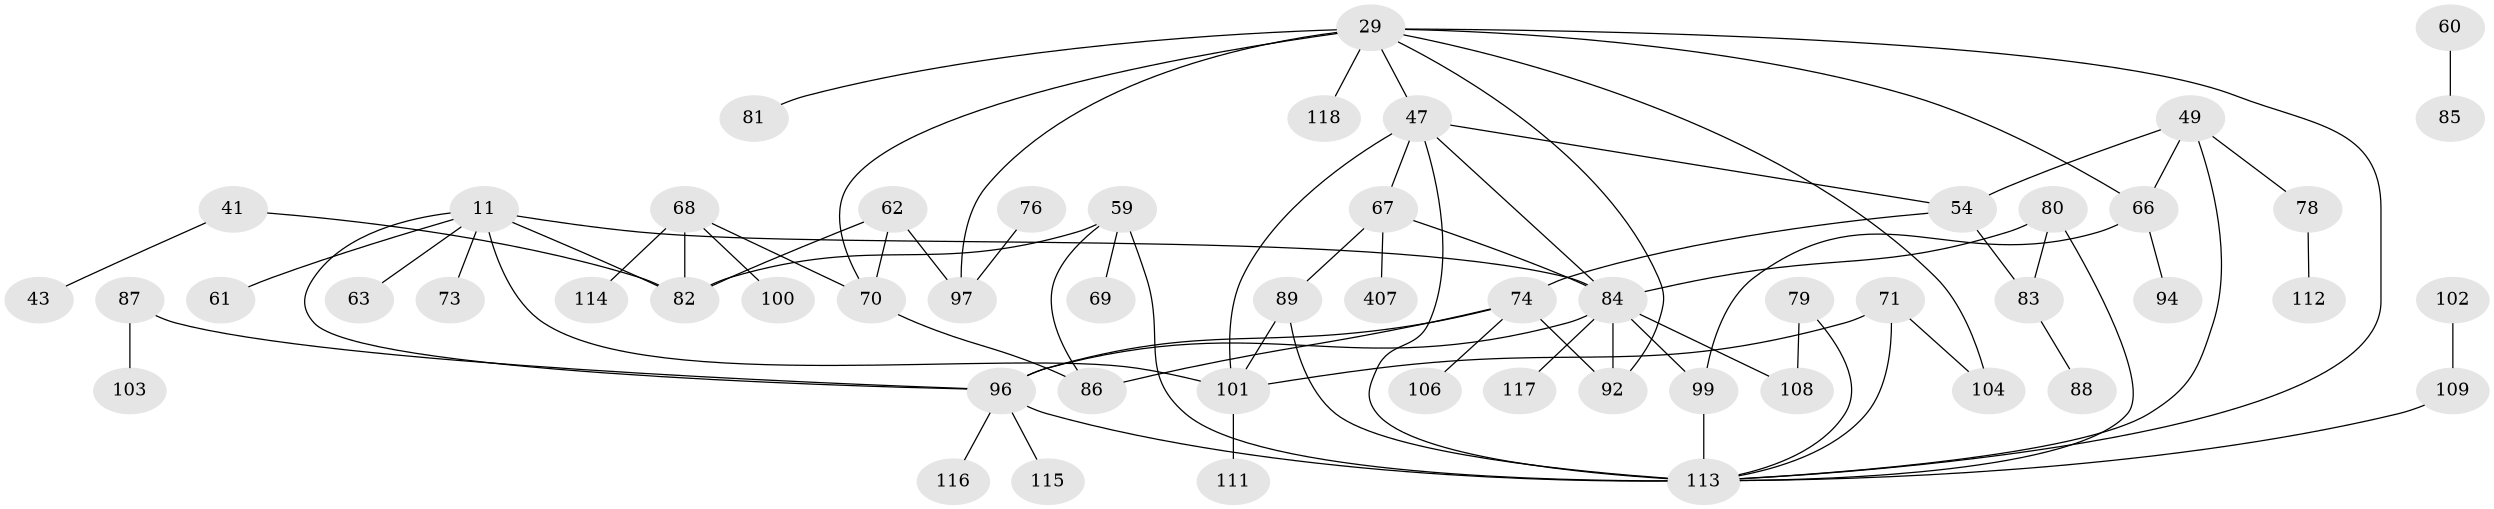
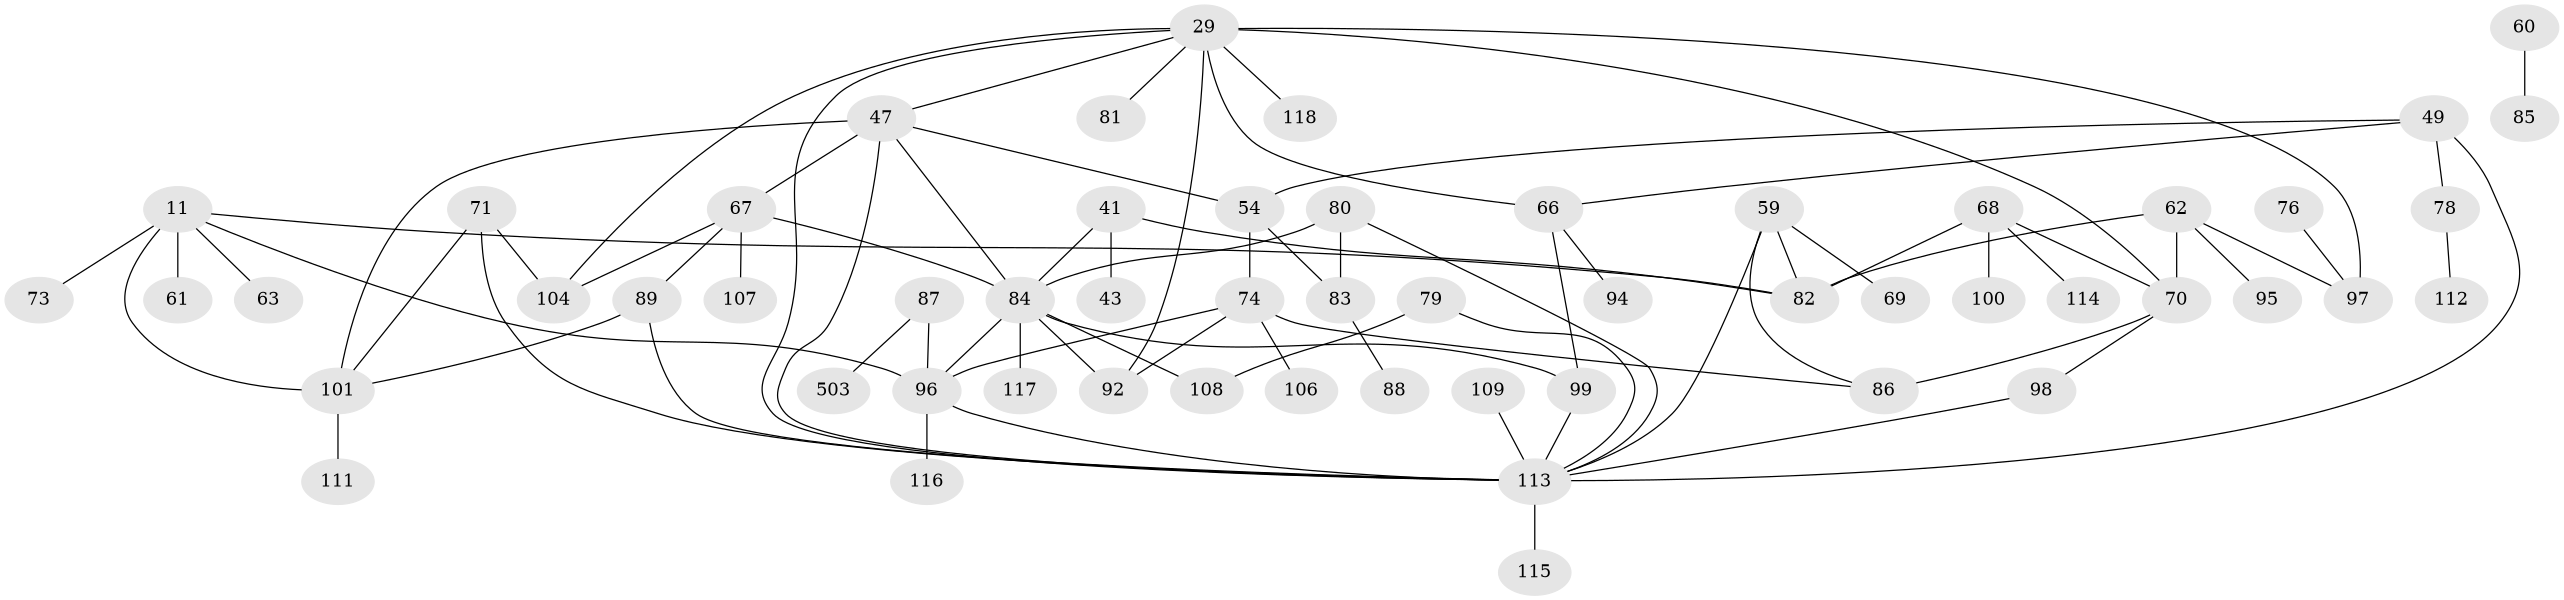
  graph {
    node [color=gray90 style=filled]
    11
    61
    63
    73
    82 [super="+18"]
    84 [super="+9+30+75+4+55"]
    96 [super="+38+50+48+57+77"]
    101 [super="+46+72"]
    92 [super="+39"]
    99 [super="+20"]
    108
    117
    113 [super="+25+21+40+105+90"]
    116
    111
    29 [super="+13+10+17"]
    47 [super="+2"]
    66 [super="+35"]
    70 [super="+58"]
    81
    97 [super="+64"]
    104
    118
    54
    67 [super="+65"]
    94
    86
+   98 [super="+91"]
    115
    41
    43
    74 [super="+36"]
    83
    89 [super="+26"]
-   107 [label=407]
+   107
    49
    78
    112
    106
    88
    59
    69
    80 [super="+6+51"]
    60
    85
    62 [super="+42"]
+   95
    68 [super="+33+28"]
    100
    114
    71
    76
    79
    87
-   103
+   103 [label=503]
    109 [super="+56"]
-   102
    11 -- 61
    11 -- 63
    11 -- 73
    11 -- 82
-   11 -- 84
+   41 -- 84
    11 -- 96
    11 -- 101 [weight=2]
    84 -- 96 [weight=3]
    84 -- 92 [weight=2]
    84 -- 99
    84 -- 108
    84 -- 117
    96 -- 113 [weight=2]
    96 -- 116
    101 -- 111
    99 -- 113 [weight=2]
-   96 -- 115
+   113 -- 115
    29 -- 92
    29 -- 113
    29 -- 47
    29 -- 66
    29 -- 70
    29 -- 81
    29 -- 97 [weight=2]
    29 -- 104
    29 -- 118
    47 -- 84 [weight=2]
    47 -- 101 [weight=2]
    47 -- 113
    47 -- 54
    47 -- 67 [weight=2]
    66 -- 99 [weight=2]
    66 -- 94
    70 -- 86 [weight=2]
+   70 -- 98
    54 -- 74
    54 -- 83
    67 -- 84
+   67 -- 104
    67 -- 89
    67 -- 107
+   98 -- 113
    41 -- 82
    41 -- 43
    74 -- 96
    74 -- 92 [weight=2]
    74 -- 86
    74 -- 106
    83 -- 88
    89 -- 101
    89 -- 113
    49 -- 113
    49 -- 66
    49 -- 54
    49 -- 78
    78 -- 112
    59 -- 82
    59 -- 113
    59 -- 86
    59 -- 69
    80 -- 84 [weight=2]
    80 -- 113
    80 -- 83
    60 -- 85
    62 -- 82 [weight=2]
    62 -- 70
    62 -- 97
+   62 -- 95
    68 -- 82 [weight=2]
    68 -- 70
    68 -- 100
    68 -- 114
    71 -- 101
    71 -- 113
    71 -- 104
    76 -- 97
    79 -- 108
    79 -- 113
    87 -- 96
    87 -- 103
    109 -- 113
-   102 -- 109
  }
